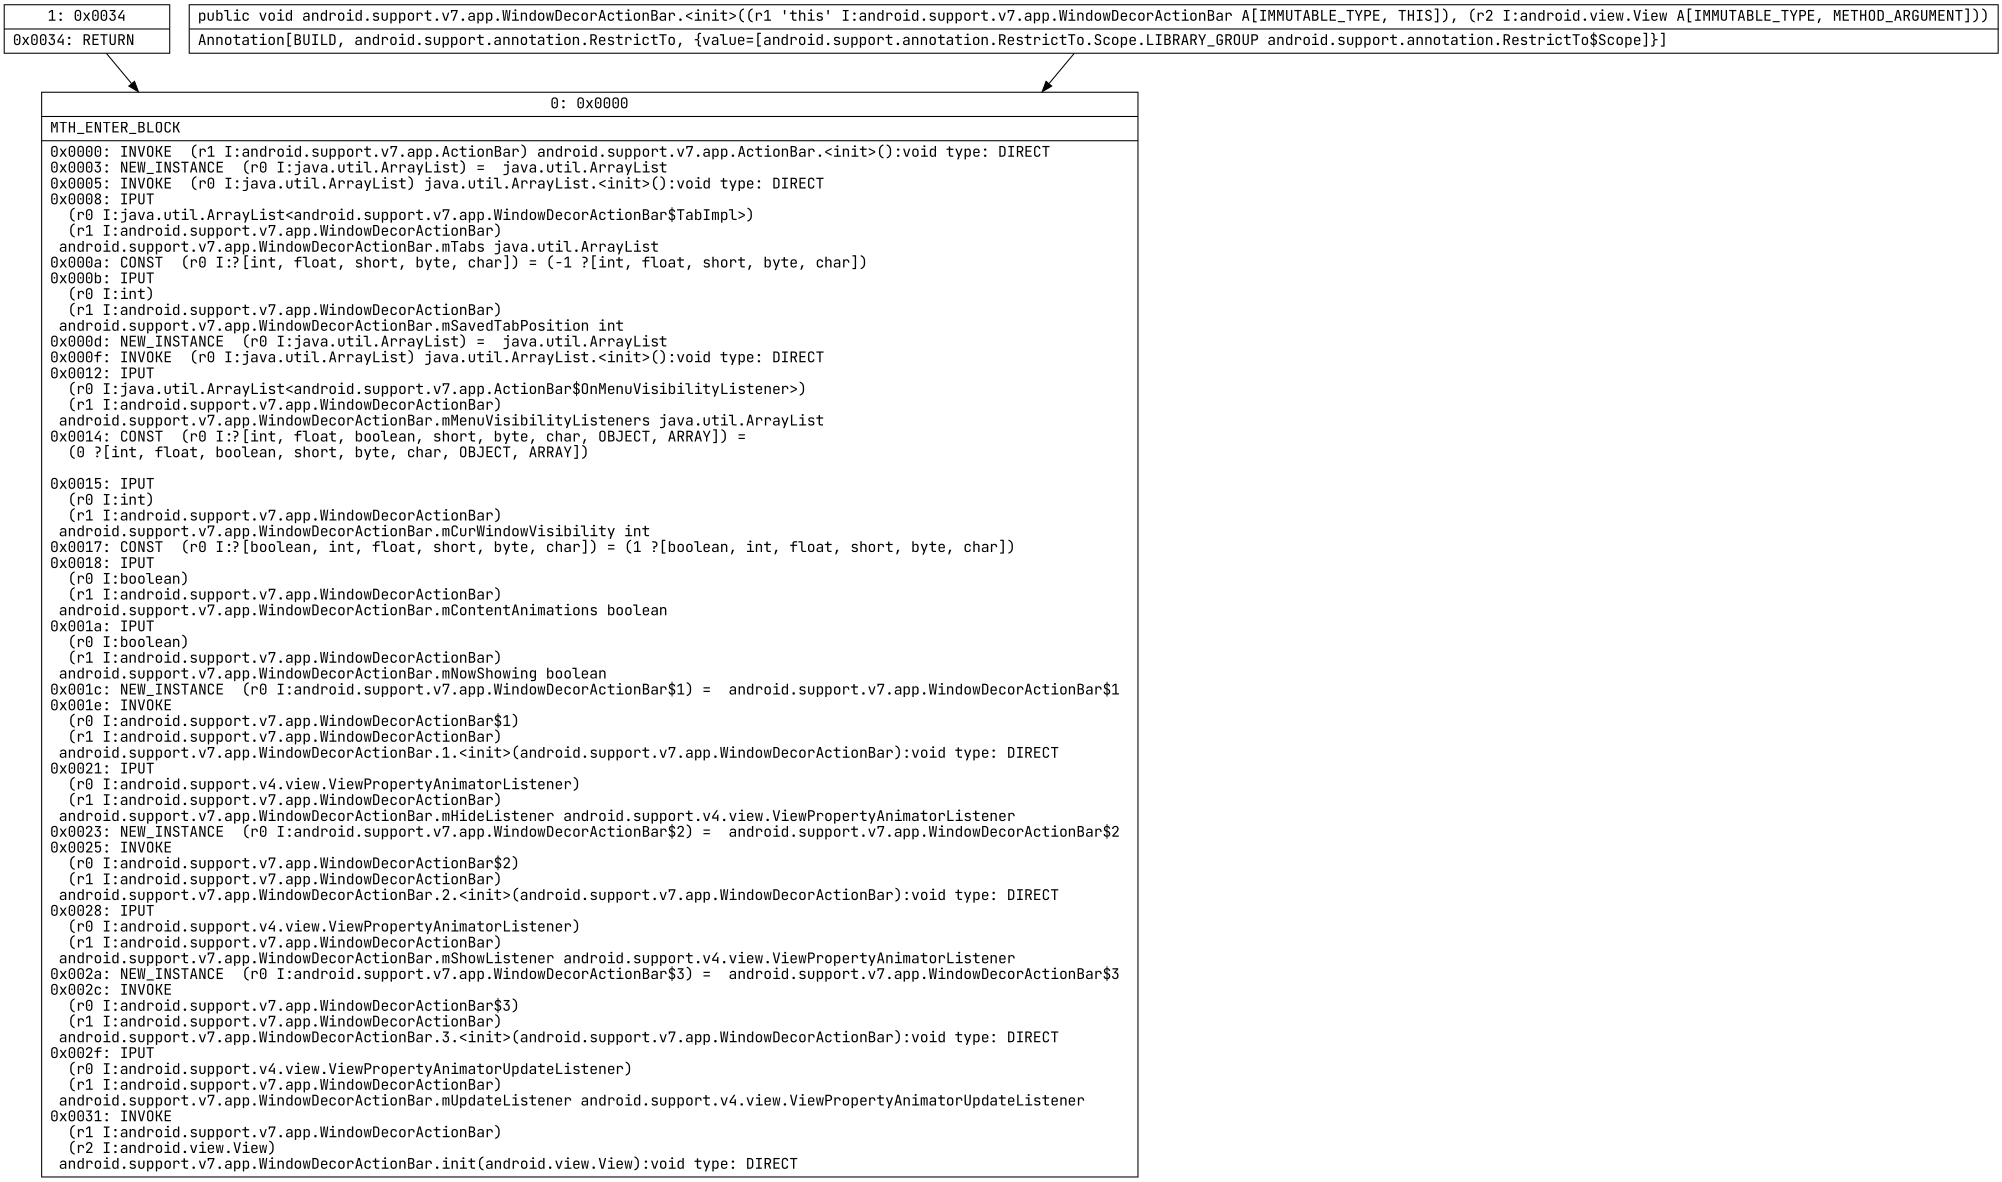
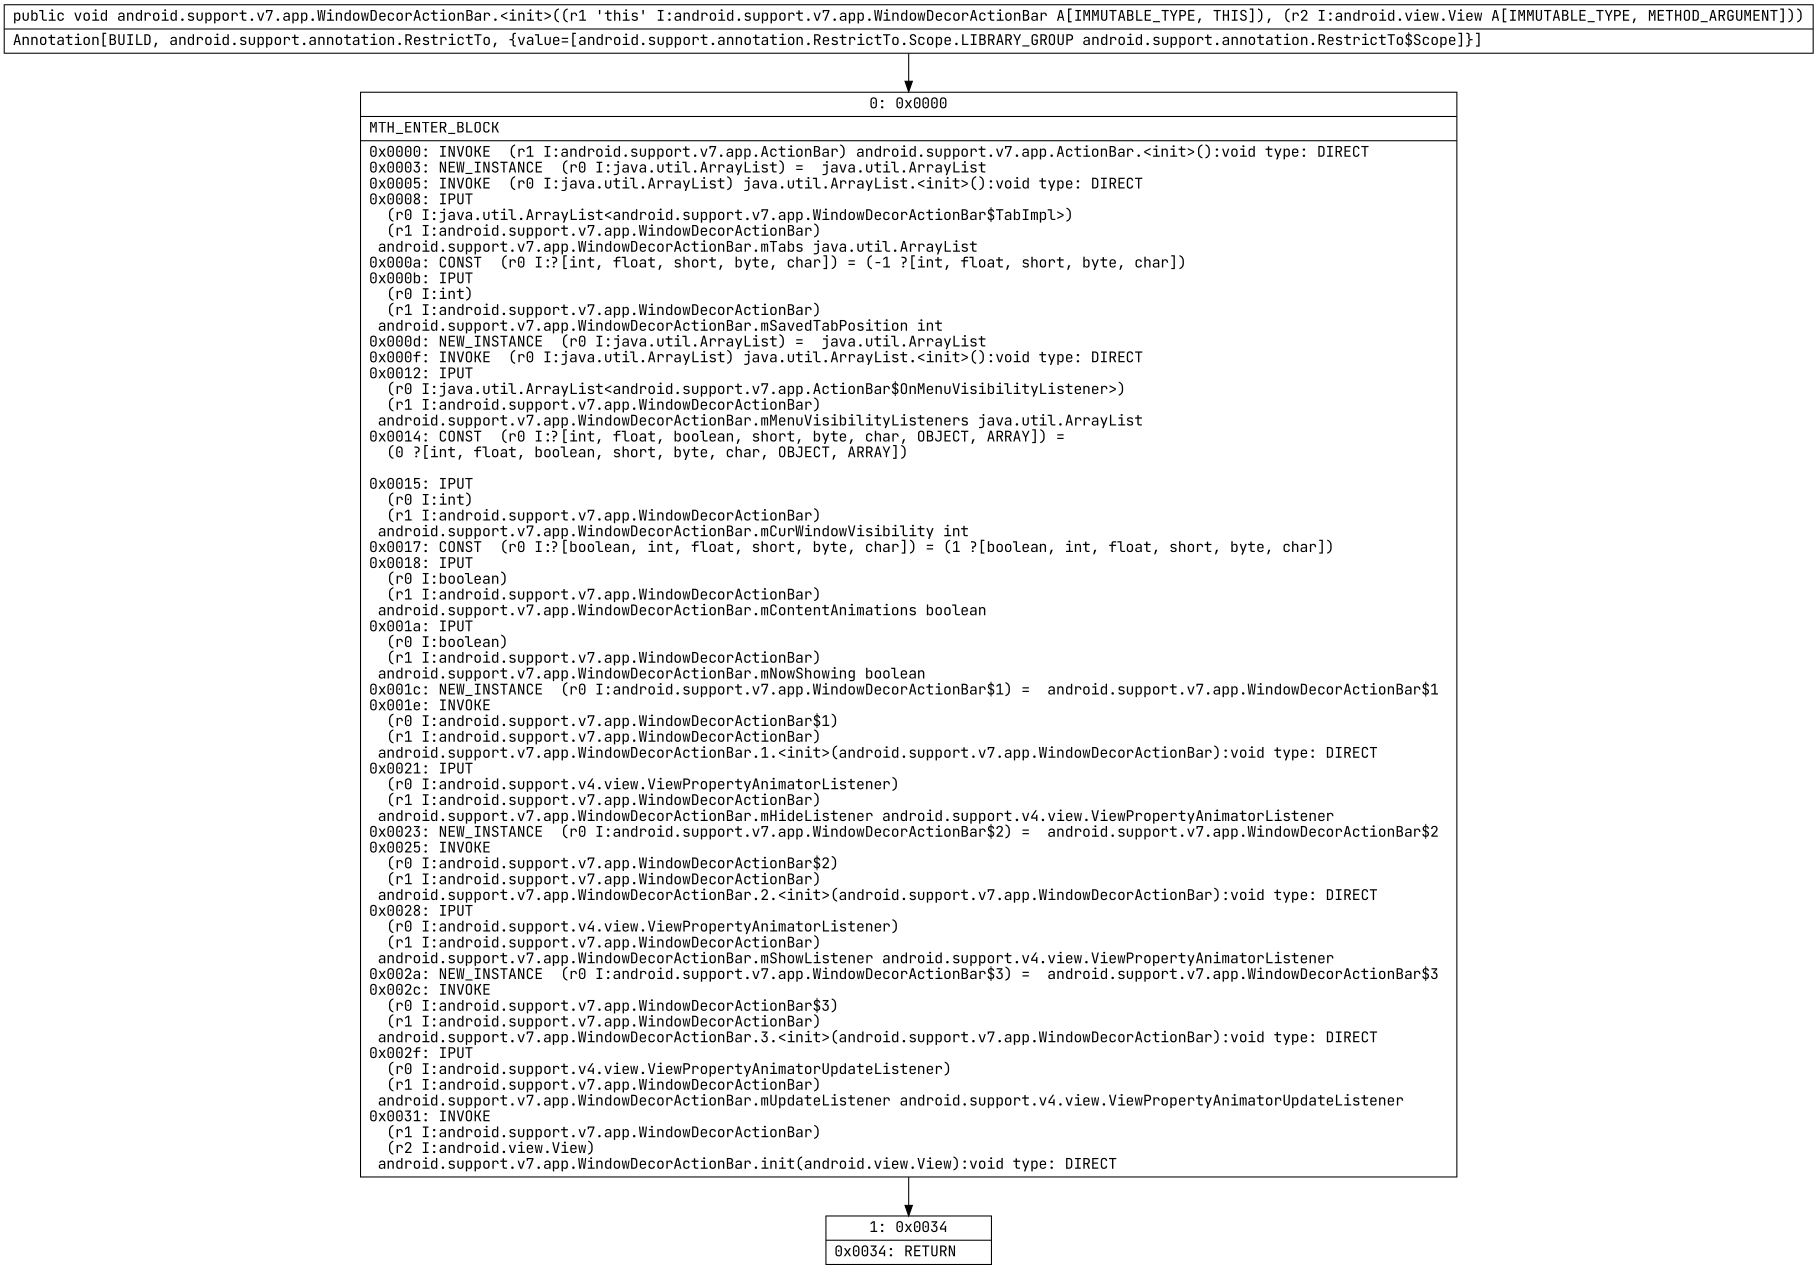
  digraph {
    fontname="JetBrains Mono"
    node [shape=record fontname="JetBrains Mono"]
    edge [fontname="JetBrains Mono"]
    n1 [label="{0\:\ 0x0000|MTH_ENTER_BLOCK\l|0x0000: INVOKE  (r1 I:android.support.v7.app.ActionBar) android.support.v7.app.ActionBar.\<init\>():void type: DIRECT \l0x0003: NEW_INSTANCE  (r0 I:java.util.ArrayList) =  java.util.ArrayList \l0x0005: INVOKE  (r0 I:java.util.ArrayList) java.util.ArrayList.\<init\>():void type: DIRECT \l0x0008: IPUT  \l  (r0 I:java.util.ArrayList\<android.support.v7.app.WindowDecorActionBar$TabImpl\>)\l  (r1 I:android.support.v7.app.WindowDecorActionBar)\l android.support.v7.app.WindowDecorActionBar.mTabs java.util.ArrayList \l0x000a: CONST  (r0 I:?[int, float, short, byte, char]) = (\-1 ?[int, float, short, byte, char]) \l0x000b: IPUT  \l  (r0 I:int)\l  (r1 I:android.support.v7.app.WindowDecorActionBar)\l android.support.v7.app.WindowDecorActionBar.mSavedTabPosition int \l0x000d: NEW_INSTANCE  (r0 I:java.util.ArrayList) =  java.util.ArrayList \l0x000f: INVOKE  (r0 I:java.util.ArrayList) java.util.ArrayList.\<init\>():void type: DIRECT \l0x0012: IPUT  \l  (r0 I:java.util.ArrayList\<android.support.v7.app.ActionBar$OnMenuVisibilityListener\>)\l  (r1 I:android.support.v7.app.WindowDecorActionBar)\l android.support.v7.app.WindowDecorActionBar.mMenuVisibilityListeners java.util.ArrayList \l0x0014: CONST  (r0 I:?[int, float, boolean, short, byte, char, OBJECT, ARRAY]) = \l  (0 ?[int, float, boolean, short, byte, char, OBJECT, ARRAY])\l \l0x0015: IPUT  \l  (r0 I:int)\l  (r1 I:android.support.v7.app.WindowDecorActionBar)\l android.support.v7.app.WindowDecorActionBar.mCurWindowVisibility int \l0x0017: CONST  (r0 I:?[boolean, int, float, short, byte, char]) = (1 ?[boolean, int, float, short, byte, char]) \l0x0018: IPUT  \l  (r0 I:boolean)\l  (r1 I:android.support.v7.app.WindowDecorActionBar)\l android.support.v7.app.WindowDecorActionBar.mContentAnimations boolean \l0x001a: IPUT  \l  (r0 I:boolean)\l  (r1 I:android.support.v7.app.WindowDecorActionBar)\l android.support.v7.app.WindowDecorActionBar.mNowShowing boolean \l0x001c: NEW_INSTANCE  (r0 I:android.support.v7.app.WindowDecorActionBar$1) =  android.support.v7.app.WindowDecorActionBar$1 \l0x001e: INVOKE  \l  (r0 I:android.support.v7.app.WindowDecorActionBar$1)\l  (r1 I:android.support.v7.app.WindowDecorActionBar)\l android.support.v7.app.WindowDecorActionBar.1.\<init\>(android.support.v7.app.WindowDecorActionBar):void type: DIRECT \l0x0021: IPUT  \l  (r0 I:android.support.v4.view.ViewPropertyAnimatorListener)\l  (r1 I:android.support.v7.app.WindowDecorActionBar)\l android.support.v7.app.WindowDecorActionBar.mHideListener android.support.v4.view.ViewPropertyAnimatorListener \l0x0023: NEW_INSTANCE  (r0 I:android.support.v7.app.WindowDecorActionBar$2) =  android.support.v7.app.WindowDecorActionBar$2 \l0x0025: INVOKE  \l  (r0 I:android.support.v7.app.WindowDecorActionBar$2)\l  (r1 I:android.support.v7.app.WindowDecorActionBar)\l android.support.v7.app.WindowDecorActionBar.2.\<init\>(android.support.v7.app.WindowDecorActionBar):void type: DIRECT \l0x0028: IPUT  \l  (r0 I:android.support.v4.view.ViewPropertyAnimatorListener)\l  (r1 I:android.support.v7.app.WindowDecorActionBar)\l android.support.v7.app.WindowDecorActionBar.mShowListener android.support.v4.view.ViewPropertyAnimatorListener \l0x002a: NEW_INSTANCE  (r0 I:android.support.v7.app.WindowDecorActionBar$3) =  android.support.v7.app.WindowDecorActionBar$3 \l0x002c: INVOKE  \l  (r0 I:android.support.v7.app.WindowDecorActionBar$3)\l  (r1 I:android.support.v7.app.WindowDecorActionBar)\l android.support.v7.app.WindowDecorActionBar.3.\<init\>(android.support.v7.app.WindowDecorActionBar):void type: DIRECT \l0x002f: IPUT  \l  (r0 I:android.support.v4.view.ViewPropertyAnimatorUpdateListener)\l  (r1 I:android.support.v7.app.WindowDecorActionBar)\l android.support.v7.app.WindowDecorActionBar.mUpdateListener android.support.v4.view.ViewPropertyAnimatorUpdateListener \l0x0031: INVOKE  \l  (r1 I:android.support.v7.app.WindowDecorActionBar)\l  (r2 I:android.view.View)\l android.support.v7.app.WindowDecorActionBar.init(android.view.View):void type: DIRECT \l}"]
    n2 [label="{1\:\ 0x0034|0x0034: RETURN   \l}"]
    n3 [label="{public void android.support.v7.app.WindowDecorActionBar.\<init\>((r1 'this' I:android.support.v7.app.WindowDecorActionBar A[IMMUTABLE_TYPE, THIS]), (r2 I:android.view.View A[IMMUTABLE_TYPE, METHOD_ARGUMENT]))  | Annotation[BUILD, android.support.annotation.RestrictTo, \{value=[android.support.annotation.RestrictTo.Scope.LIBRARY_GROUP android.support.annotation.RestrictTo$Scope]\}]\l}"]
-   n2 -> n1
+   n1 -> n2
    n3 -> n1
  }
